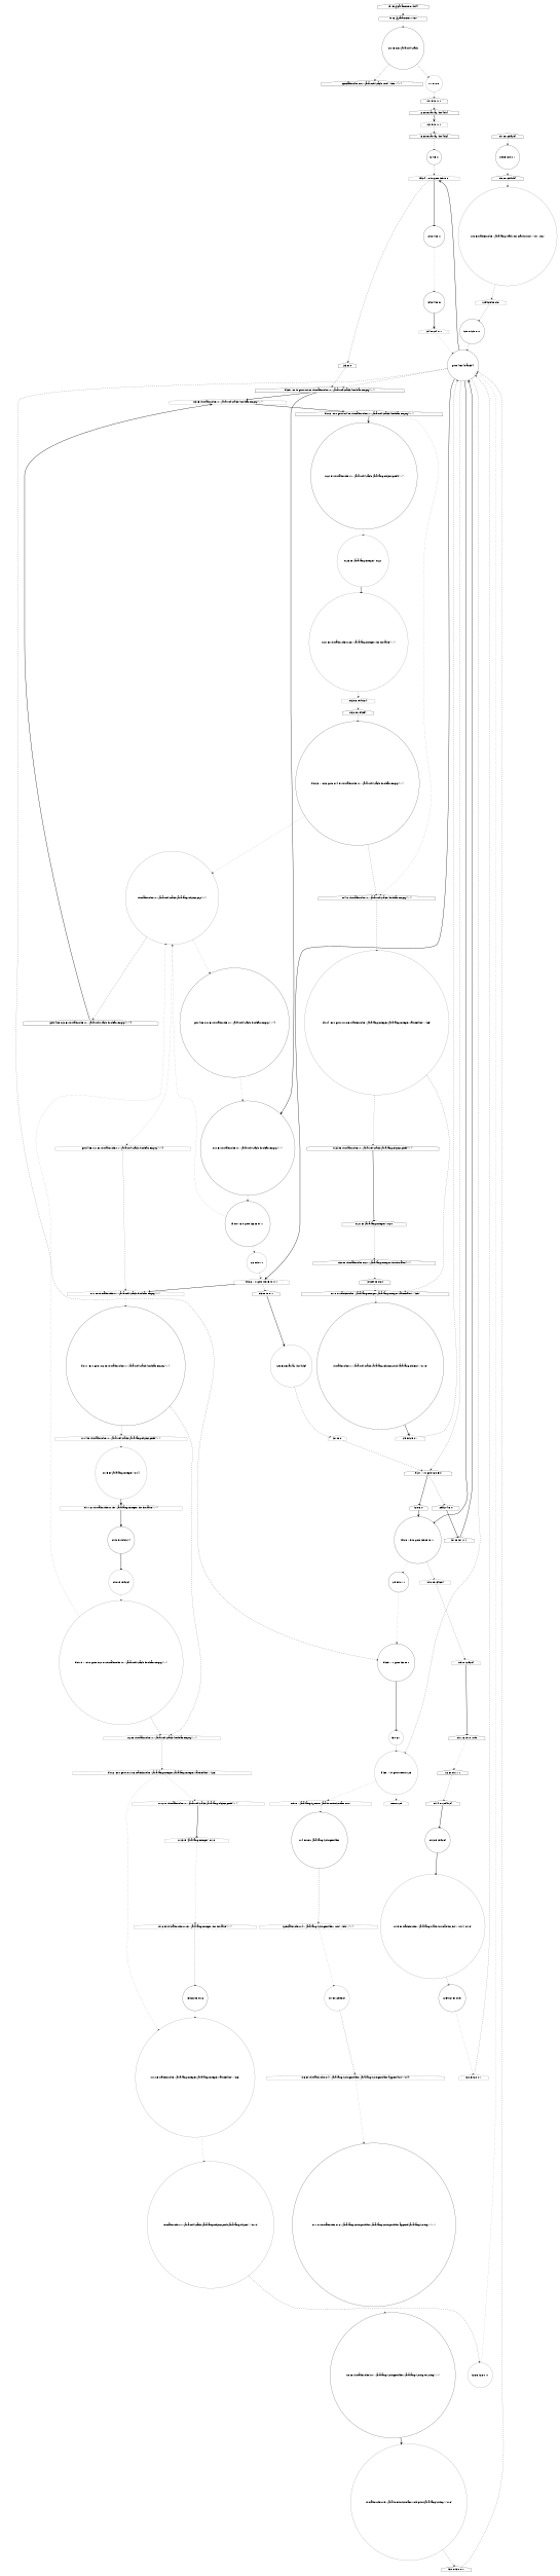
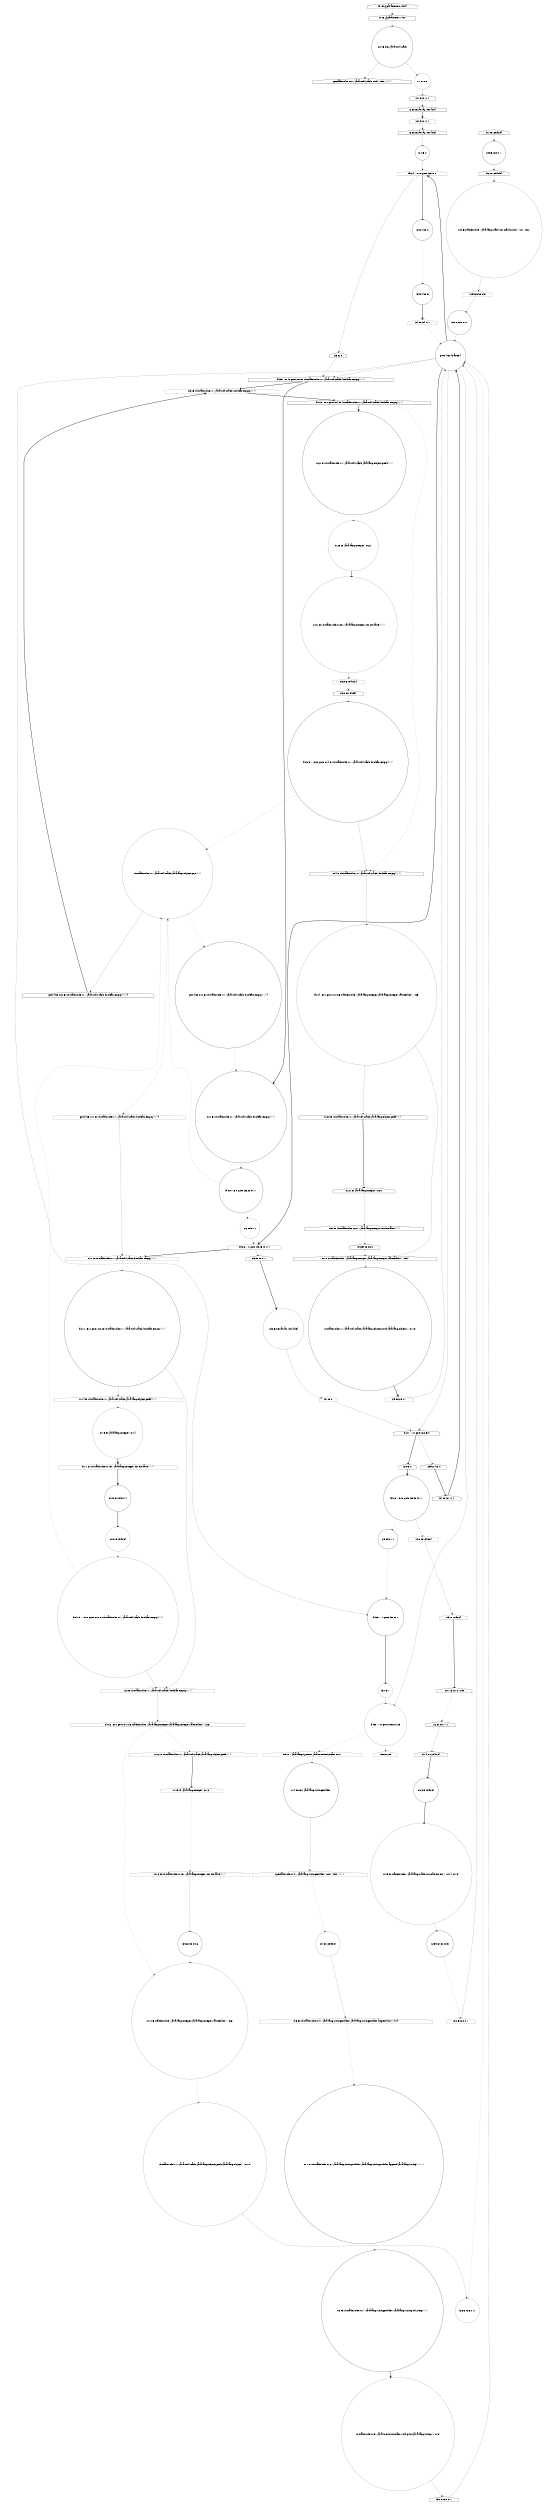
  digraph {
    node [color=black shape=house]
    edge [arrowhead=tee style=dashed]
    "r9 := @parameter0: int[]"
    "i0 := @parameter1: int"
    "$r0 = new java.util.Stack" [shape=circle]
    "specialinvoke $r0.<java.util.Stack: void <init>()>()"
    "r1 = $r0" [color=gray40 shape=circle]
    "$i1 = i0 + 1"
    "r2 = newarray (int)[$i1]"
    "$i2 = i0 + 1" [color=gray40]
    "r3 = newarray (int)[$i2]"
    "i24 = 0" [shape=circle]
    "if i24 >= i0 goto i25 = 0" [color=gray40]
    "r2[i24] = -1" [shape=circle]
    n13 [label="i23 = 0"]
    "r3[i24] = i0" [shape=circle]
    "if i25 >= i0 goto $z0 = virtualinvoke r1.<java.util.Stack: boolean empty()>()"
    "i24 = i24 + 1" [color=gray40]
    "goto [?= (branch)]" [shape=circle]
    "if i26 < 0 goto $i3 = i0 + 1" [color=gray40]
    "if i27 > i0 goto i28 = 0"
    "if i28 >= i0 goto i29 = i0 - 1" [shape=circle]
    "if i29 < 1 goto i30 = 1" [shape=circle]
    "if i30 > i0 goto return r25" [color=gray40 shape=circle]
    "$z3 = virtualinvoke r1.<java.util.Stack: boolean empty()>()" [color=gray40]
    "$z0 = virtualinvoke r1.<java.util.Stack: boolean empty()>()" [shape=circle]
    "$z1 = virtualinvoke r1.<java.util.Stack: boolean empty()>()" [color=gray40]
    "$i3 = i0 + 1"
    "r25[i27] = 0"
    "i28 = 0"
    "$i10 = r3[i28]" [color=gray40]
    "i29 = i0 - 1" [shape=circle]
    "i30 = 1" [color=gray40 shape=circle]
    "$r5 = <java.lang.System: java.io.PrintStream out>" [color=gray40]
    "return r25" [color=gray40]
    "if $z3 != 0 goto $z4 = virtualinvoke r1.<java.util.Stack: boolean empty()>()"
    "if $z0 != 0 goto i26 = i0 - 1" [shape=circle]
    "$r22 = virtualinvoke r1.<java.util.Stack: java.lang.Object peek()>()" [shape=circle]
    "$z4 = virtualinvoke r1.<java.util.Stack: boolean empty()>()"
    "$r23 = (java.lang.Integer) $r22" [color=gray40 shape=circle]
    "if $z4 != 0 goto $r18 = staticinvoke <java.lang.Integer: java.lang.Integer valueOf(int)>(i25)" [color=gray40 shape=circle]
    "$i21 = virtualinvoke $r23.<java.lang.Integer: int intValue()>()" [color=gray40 shape=circle]
    "$i23 = r9[$i21]" [color=gray40]
    "$i22 = r9[i25]"
    "if $i23 < $i22 goto $z4 = virtualinvoke r1.<java.util.Stack: boolean empty()>()" [shape=circle]
    "virtualinvoke r1.<java.util.Stack: java.lang.Object pop()>()" [color=gray40 shape=circle]
    "goto [?= $z3 = virtualinvoke r1.<java.util.Stack: boolean empty()>()]"
    "goto [?= $z0 = virtualinvoke r1.<java.util.Stack: boolean empty()>()]" [shape=circle]
    "goto [?= $z1 = virtualinvoke r1.<java.util.Stack: boolean empty()>()]" [color=gray40]
    "$r20 = virtualinvoke r1.<java.util.Stack: java.lang.Object peek()>()"
    "$r18 = staticinvoke <java.lang.Integer: java.lang.Integer valueOf(int)>(i25)"
    "$r21 = (java.lang.Integer) $r20"
    "virtualinvoke r1.<java.util.Stack: java.lang.Object push(java.lang.Object)>($r18)" [shape=circle]
    "$i20 = virtualinvoke $r21.<java.lang.Integer: int intValue()>()"
    "r2[i25] = $i20"
    "i25 = i25 + 1" [color=gray40]
    "i26 = i0 - 1" [color=gray40 shape=circle]
    "if $z1 != 0 goto $z2 = virtualinvoke r1.<java.util.Stack: boolean empty()>()" [shape=circle]
    "r25 = newarray (int)[$i3]" [color=gray40 shape=circle]
    "$r14 = virtualinvoke r1.<java.util.Stack: java.lang.Object peek()>()" [color=gray40]
    "$z2 = virtualinvoke r1.<java.util.Stack: boolean empty()>()" [color=gray40]
    "$r15 = (java.lang.Integer) $r14" [color=gray40 shape=circle]
    "if $z2 != 0 goto $r10 = staticinvoke <java.lang.Integer: java.lang.Integer valueOf(int)>(i26)" [color=gray40]
    "$i17 = virtualinvoke $r15.<java.lang.Integer: int intValue()>()" [color=gray40]
    "$i19 = r9[$i17]" [shape=circle]
    "$i18 = r9[i26]" [color=gray40 shape=circle]
    "if $i19 < $i18 goto $z2 = virtualinvoke r1.<java.util.Stack: boolean empty()>()" [color=gray40 shape=circle]
    "$r12 = virtualinvoke r1.<java.util.Stack: java.lang.Object peek()>()" [color=gray40]
    "$r10 = staticinvoke <java.lang.Integer: java.lang.Integer valueOf(int)>(i26)" [color=gray40 shape=circle]
    "$r13 = (java.lang.Integer) $r12" [color=gray40]
    "virtualinvoke r1.<java.util.Stack: java.lang.Object push(java.lang.Object)>($r10)" [color=gray40 shape=circle]
    "$i16 = virtualinvoke $r13.<java.lang.Integer: int intValue()>()" [color=gray40]
    "r3[i26] = $i16" [shape=circle]
    "i26 = i26 + -1" [color=gray40 shape=circle]
    "i27 = 0" [color=gray40]
    "i27 = i27 + 1"
    "$i9 = r2[i28]" [color=gray40]
    "$i11 = $i10 - $i9"
    "i12 = $i11 - 1"
    "$i14 = r25[i12]"
    "$i13 = r9[i28]" [shape=circle]
    "$i15 = staticinvoke <java.lang.Math: int max(int,int)>($i14, $i13)" [color=gray40 shape=circle]
    "r25[i12] = $i15" [shape=circle]
    "i28 = i28 + 1" [color=gray40]
    "$i5 = i29 + 1" [shape=circle]
    "$i7 = r25[i29]"
    "$i6 = r25[$i5]"
    "$i8 = staticinvoke <java.lang.Math: int max(int,int)>($i7, $i6)" [color=gray40 shape=circle]
    "r25[i29] = $i8" [color=gray40]
    "i29 = i29 + -1" [shape=circle]
    "$r4 = new java.lang.StringBuilder" [shape=circle]
    "specialinvoke $r4.<java.lang.StringBuilder: void <init>()>()" [color=gray40]
    "$i4 = r25[i30]" [color=gray40 shape=circle]
    "$r6 = virtualinvoke $r4.<java.lang.StringBuilder: java.lang.StringBuilder append(int)>($i4)" [color=gray40]
    "$r7 = virtualinvoke $r6.<java.lang.StringBuilder: java.lang.StringBuilder append(java.lang.String)>(\" \")" [shape=circle]
    "$r8 = virtualinvoke $r7.<java.lang.StringBuilder: java.lang.String toString()>()" [shape=circle]
    "virtualinvoke $r5.<java.io.PrintStream: void print(java.lang.String)>($r8)" [color=gray40 shape=circle]
    "i30 = i30 + 1"
    "r9 := @parameter0: int[]" -> "i0 := @parameter1: int" [arrowhead=vee style=dotted]
    "i0 := @parameter1: int" -> "$r0 = new java.util.Stack" [style=dotted]
    "$r0 = new java.util.Stack" -> "specialinvoke $r0.<java.util.Stack: void <init>()>()" [arrowhead=vee]
    "$r0 = new java.util.Stack" -> "r1 = $r0"
    "r1 = $r0" -> "$i1 = i0 + 1"
    "$i1 = i0 + 1" -> "r2 = newarray (int)[$i1]" [arrowhead=vee]
    "r2 = newarray (int)[$i1]" -> "$i2 = i0 + 1" [arrowhead=vee style=bold]
    "$i2 = i0 + 1" -> "r3 = newarray (int)[$i2]" [arrowhead=vee]
    "r3 = newarray (int)[$i2]" -> "i24 = 0"
    "i24 = 0" -> "if i24 >= i0 goto i25 = 0" [arrowhead=vee]
    "if i24 >= i0 goto i25 = 0" -> "r2[i24] = -1" [style=bold]
    "if i24 >= i0 goto i25 = 0" -> n13 [arrowhead=vee]
    "r2[i24] = -1" -> "r3[i24] = i0" [style=dotted]
    n13 -> "if i25 >= i0 goto $z0 = virtualinvoke r1.<java.util.Stack: boolean empty()>()" [arrowhead=vee]
    "r3[i24] = i0" -> "i24 = i24 + 1" [arrowhead=vee style=bold]
    "if i25 >= i0 goto $z0 = virtualinvoke r1.<java.util.Stack: boolean empty()>()" -> "$z3 = virtualinvoke r1.<java.util.Stack: boolean empty()>()" [style=bold]
    "if i25 >= i0 goto $z0 = virtualinvoke r1.<java.util.Stack: boolean empty()>()" -> "$z0 = virtualinvoke r1.<java.util.Stack: boolean empty()>()" [arrowhead=vee style=bold]
    "i24 = i24 + 1" -> "goto [?= (branch)]" [style=dotted]
    "goto [?= (branch)]" -> "if i24 >= i0 goto i25 = 0" [arrowhead=vee style=bold]
    "goto [?= (branch)]" -> "if i25 >= i0 goto $z0 = virtualinvoke r1.<java.util.Stack: boolean empty()>()"
    "goto [?= (branch)]" -> "if i26 < 0 goto $i3 = i0 + 1" [arrowhead=vee style=bold]
    "goto [?= (branch)]" -> "if i27 > i0 goto i28 = 0" [arrowhead=vee]
-   "goto [?= (branch)]" -> "if i28 >= i0 goto i29 = i0 - 1" [style=bold]
    "goto [?= (branch)]" -> "if i29 < 1 goto i30 = 1"
    "goto [?= (branch)]" -> "if i30 > i0 goto return r25"
    "if i26 < 0 goto $i3 = i0 + 1" -> "$z1 = virtualinvoke r1.<java.util.Stack: boolean empty()>()" [style=bold]
    "if i26 < 0 goto $i3 = i0 + 1" -> "$i3 = i0 + 1"
    "if i27 > i0 goto i28 = 0" -> "r25[i27] = 0"
    "if i27 > i0 goto i28 = 0" -> "i28 = 0" [style=bold]
    "if i28 >= i0 goto i29 = i0 - 1" -> "$i10 = r3[i28]"
    "if i28 >= i0 goto i29 = i0 - 1" -> "i29 = i0 - 1" [style=dotted]
    "if i29 < 1 goto i30 = 1" -> "i30 = 1" [style=bold]
    "if i30 > i0 goto return r25" -> "$r5 = <java.lang.System: java.io.PrintStream out>" [arrowhead=vee style=dotted]
    "if i30 > i0 goto return r25" -> "return r25" [arrowhead=vee style=dotted]
    "$z3 = virtualinvoke r1.<java.util.Stack: boolean empty()>()" -> "if $z3 != 0 goto $z4 = virtualinvoke r1.<java.util.Stack: boolean empty()>()" [style=bold]
    "$z0 = virtualinvoke r1.<java.util.Stack: boolean empty()>()" -> "if $z0 != 0 goto i26 = i0 - 1" [arrowhead=vee]
    "$z1 = virtualinvoke r1.<java.util.Stack: boolean empty()>()" -> "if $z1 != 0 goto $z2 = virtualinvoke r1.<java.util.Stack: boolean empty()>()" [style=dotted]
    "$i3 = i0 + 1" -> "r25 = newarray (int)[$i3]" [arrowhead=vee style=bold]
    "r25[i27] = 0" -> "i27 = i27 + 1" [style=bold]
    "i28 = 0" -> "if i28 >= i0 goto i29 = i0 - 1" [arrowhead=vee style=bold]
    "$i10 = r3[i28]" -> "$i9 = r2[i28]" [arrowhead=vee]
    "i29 = i0 - 1" -> "if i29 < 1 goto i30 = 1" [arrowhead=vee style=dotted]
    "i30 = 1" -> "if i30 > i0 goto return r25"
    "$r5 = <java.lang.System: java.io.PrintStream out>" -> "$r4 = new java.lang.StringBuilder"
    "if $z3 != 0 goto $z4 = virtualinvoke r1.<java.util.Stack: boolean empty()>()" -> "$r22 = virtualinvoke r1.<java.util.Stack: java.lang.Object peek()>()" [arrowhead=vee style=bold]
    "if $z3 != 0 goto $z4 = virtualinvoke r1.<java.util.Stack: boolean empty()>()" -> "$z4 = virtualinvoke r1.<java.util.Stack: boolean empty()>()" [style=dotted]
    "if $z0 != 0 goto i26 = i0 - 1" -> "virtualinvoke r1.<java.util.Stack: java.lang.Object pop()>()" [arrowhead=vee style=dotted]
    "if $z0 != 0 goto i26 = i0 - 1" -> "i26 = i0 - 1" [arrowhead=vee style=dotted]
    "$r22 = virtualinvoke r1.<java.util.Stack: java.lang.Object peek()>()" -> "$r23 = (java.lang.Integer) $r22" [style=dotted]
    "$z4 = virtualinvoke r1.<java.util.Stack: boolean empty()>()" -> "if $z4 != 0 goto $r18 = staticinvoke <java.lang.Integer: java.lang.Integer valueOf(int)>(i25)"
    "$r23 = (java.lang.Integer) $r22" -> "$i21 = virtualinvoke $r23.<java.lang.Integer: int intValue()>()" [style=bold]
    "if $z4 != 0 goto $r18 = staticinvoke <java.lang.Integer: java.lang.Integer valueOf(int)>(i25)" -> "$r20 = virtualinvoke r1.<java.util.Stack: java.lang.Object peek()>()"
    "if $z4 != 0 goto $r18 = staticinvoke <java.lang.Integer: java.lang.Integer valueOf(int)>(i25)" -> "$r18 = staticinvoke <java.lang.Integer: java.lang.Integer valueOf(int)>(i25)"
    "$i21 = virtualinvoke $r23.<java.lang.Integer: int intValue()>()" -> "$i23 = r9[$i21]" [arrowhead=vee]
    "$i23 = r9[$i21]" -> "$i22 = r9[i25]" [arrowhead=vee style=dotted]
    "$i22 = r9[i25]" -> "if $i23 < $i22 goto $z4 = virtualinvoke r1.<java.util.Stack: boolean empty()>()"
    "if $i23 < $i22 goto $z4 = virtualinvoke r1.<java.util.Stack: boolean empty()>()" -> "$z4 = virtualinvoke r1.<java.util.Stack: boolean empty()>()"
    "if $i23 < $i22 goto $z4 = virtualinvoke r1.<java.util.Stack: boolean empty()>()" -> "virtualinvoke r1.<java.util.Stack: java.lang.Object pop()>()" [arrowhead=vee style=dotted]
    "virtualinvoke r1.<java.util.Stack: java.lang.Object pop()>()" -> "goto [?= $z3 = virtualinvoke r1.<java.util.Stack: boolean empty()>()]" [arrowhead=vee]
    "virtualinvoke r1.<java.util.Stack: java.lang.Object pop()>()" -> "goto [?= $z0 = virtualinvoke r1.<java.util.Stack: boolean empty()>()]" [arrowhead=vee style=dotted]
    "virtualinvoke r1.<java.util.Stack: java.lang.Object pop()>()" -> "goto [?= $z1 = virtualinvoke r1.<java.util.Stack: boolean empty()>()]" [arrowhead=vee style=dotted]
    "goto [?= $z3 = virtualinvoke r1.<java.util.Stack: boolean empty()>()]" -> "$z3 = virtualinvoke r1.<java.util.Stack: boolean empty()>()" [arrowhead=vee style=bold]
    "goto [?= $z0 = virtualinvoke r1.<java.util.Stack: boolean empty()>()]" -> "$z0 = virtualinvoke r1.<java.util.Stack: boolean empty()>()" [arrowhead=vee style=dotted]
    "goto [?= $z1 = virtualinvoke r1.<java.util.Stack: boolean empty()>()]" -> "$z1 = virtualinvoke r1.<java.util.Stack: boolean empty()>()" [arrowhead=vee]
    "$r20 = virtualinvoke r1.<java.util.Stack: java.lang.Object peek()>()" -> "$r21 = (java.lang.Integer) $r20" [style=bold]
    "$r18 = staticinvoke <java.lang.Integer: java.lang.Integer valueOf(int)>(i25)" -> "virtualinvoke r1.<java.util.Stack: java.lang.Object push(java.lang.Object)>($r18)"
    "$r21 = (java.lang.Integer) $r20" -> "$i20 = virtualinvoke $r21.<java.lang.Integer: int intValue()>()" [arrowhead=vee]
    "virtualinvoke r1.<java.util.Stack: java.lang.Object push(java.lang.Object)>($r18)" -> "i25 = i25 + 1" [arrowhead=vee style=bold]
    "$i20 = virtualinvoke $r21.<java.lang.Integer: int intValue()>()" -> "r2[i25] = $i20" [style=dotted]
    "r2[i25] = $i20" -> "$r18 = staticinvoke <java.lang.Integer: java.lang.Integer valueOf(int)>(i25)"
    "i25 = i25 + 1" -> "goto [?= (branch)]"
    "i26 = i0 - 1" -> "if i26 < 0 goto $i3 = i0 + 1" [arrowhead=vee]
    "if $z1 != 0 goto $z2 = virtualinvoke r1.<java.util.Stack: boolean empty()>()" -> "$r14 = virtualinvoke r1.<java.util.Stack: java.lang.Object peek()>()" [arrowhead=vee]
    "if $z1 != 0 goto $z2 = virtualinvoke r1.<java.util.Stack: boolean empty()>()" -> "$z2 = virtualinvoke r1.<java.util.Stack: boolean empty()>()" [arrowhead=vee]
    "r25 = newarray (int)[$i3]" -> "i27 = 0"
    "$r14 = virtualinvoke r1.<java.util.Stack: java.lang.Object peek()>()" -> "$r15 = (java.lang.Integer) $r14" [style=dotted]
    "$z2 = virtualinvoke r1.<java.util.Stack: boolean empty()>()" -> "if $z2 != 0 goto $r10 = staticinvoke <java.lang.Integer: java.lang.Integer valueOf(int)>(i26)" [arrowhead=vee]
    "$r15 = (java.lang.Integer) $r14" -> "$i17 = virtualinvoke $r15.<java.lang.Integer: int intValue()>()" [arrowhead=vee style=bold]
    "if $z2 != 0 goto $r10 = staticinvoke <java.lang.Integer: java.lang.Integer valueOf(int)>(i26)" -> "$r12 = virtualinvoke r1.<java.util.Stack: java.lang.Object peek()>()" [style=dotted]
    "if $z2 != 0 goto $r10 = staticinvoke <java.lang.Integer: java.lang.Integer valueOf(int)>(i26)" -> "$r10 = staticinvoke <java.lang.Integer: java.lang.Integer valueOf(int)>(i26)" [style=dotted]
    "$i17 = virtualinvoke $r15.<java.lang.Integer: int intValue()>()" -> "$i19 = r9[$i17]" [arrowhead=vee style=bold]
    "$i19 = r9[$i17]" -> "$i18 = r9[i26]" [style=bold]
    "$i18 = r9[i26]" -> "if $i19 < $i18 goto $z2 = virtualinvoke r1.<java.util.Stack: boolean empty()>()" [style=dotted]
    "if $i19 < $i18 goto $z2 = virtualinvoke r1.<java.util.Stack: boolean empty()>()" -> "virtualinvoke r1.<java.util.Stack: java.lang.Object pop()>()" [style=dotted]
    "if $i19 < $i18 goto $z2 = virtualinvoke r1.<java.util.Stack: boolean empty()>()" -> "$z2 = virtualinvoke r1.<java.util.Stack: boolean empty()>()"
    "$r12 = virtualinvoke r1.<java.util.Stack: java.lang.Object peek()>()" -> "$r13 = (java.lang.Integer) $r12" [style=bold]
    "$r10 = staticinvoke <java.lang.Integer: java.lang.Integer valueOf(int)>(i26)" -> "virtualinvoke r1.<java.util.Stack: java.lang.Object push(java.lang.Object)>($r10)" [style=dotted]
    "$r13 = (java.lang.Integer) $r12" -> "$i16 = virtualinvoke $r13.<java.lang.Integer: int intValue()>()" [style=dotted]
    "virtualinvoke r1.<java.util.Stack: java.lang.Object push(java.lang.Object)>($r10)" -> "i26 = i26 + -1" [arrowhead=vee]
    "$i16 = virtualinvoke $r13.<java.lang.Integer: int intValue()>()" -> "r3[i26] = $i16"
    "r3[i26] = $i16" -> "$r10 = staticinvoke <java.lang.Integer: java.lang.Integer valueOf(int)>(i26)" [style=dotted]
    "i26 = i26 + -1" -> "goto [?= (branch)]" [style=dotted]
    "i27 = 0" -> "if i27 > i0 goto i28 = 0"
    "i27 = i27 + 1" -> "goto [?= (branch)]" [arrowhead=vee style=bold]
    "$i9 = r2[i28]" -> "$i11 = $i10 - $i9" [style=bold]
    "$i11 = $i10 - $i9" -> "i12 = $i11 - 1" [arrowhead=vee style=dotted]
    "i12 = $i11 - 1" -> "$i14 = r25[i12]"
    "$i14 = r25[i12]" -> "$i13 = r9[i28]" [style=bold]
    "$i13 = r9[i28]" -> "$i15 = staticinvoke <java.lang.Math: int max(int,int)>($i14, $i13)" [style=bold]
    "$i15 = staticinvoke <java.lang.Math: int max(int,int)>($i14, $i13)" -> "r25[i12] = $i15"
    "r25[i12] = $i15" -> "i28 = i28 + 1" [style=dotted]
    "i28 = i28 + 1" -> "goto [?= (branch)]" [arrowhead=vee]
    "$i5 = i29 + 1" -> "$i6 = r25[$i5]" [arrowhead=vee style=dotted]
    "$i7 = r25[i29]" -> "$i5 = i29 + 1" [arrowhead=vee]
    "$i6 = r25[$i5]" -> "$i8 = staticinvoke <java.lang.Math: int max(int,int)>($i7, $i6)" [arrowhead=vee]
    "$i8 = staticinvoke <java.lang.Math: int max(int,int)>($i7, $i6)" -> "r25[i29] = $i8" [arrowhead=vee]
    "r25[i29] = $i8" -> "i29 = i29 + -1"
    "i29 = i29 + -1" -> "goto [?= (branch)]"
    "$r4 = new java.lang.StringBuilder" -> "specialinvoke $r4.<java.lang.StringBuilder: void <init>()>()" [arrowhead=vee]
    "specialinvoke $r4.<java.lang.StringBuilder: void <init>()>()" -> "$i4 = r25[i30]" [style=dotted]
    "$i4 = r25[i30]" -> "$r6 = virtualinvoke $r4.<java.lang.StringBuilder: java.lang.StringBuilder append(int)>($i4)" [arrowhead=vee]
    "$r6 = virtualinvoke $r4.<java.lang.StringBuilder: java.lang.StringBuilder append(int)>($i4)" -> "$r7 = virtualinvoke $r6.<java.lang.StringBuilder: java.lang.StringBuilder append(java.lang.String)>(\" \")" [arrowhead=vee style=dotted]
    "$r7 = virtualinvoke $r6.<java.lang.StringBuilder: java.lang.StringBuilder append(java.lang.String)>(\" \")" -> "$r8 = virtualinvoke $r7.<java.lang.StringBuilder: java.lang.String toString()>()" [style=dotted]
    "$r8 = virtualinvoke $r7.<java.lang.StringBuilder: java.lang.String toString()>()" -> "virtualinvoke $r5.<java.io.PrintStream: void print(java.lang.String)>($r8)" [arrowhead=vee style=bold]
    "virtualinvoke $r5.<java.io.PrintStream: void print(java.lang.String)>($r8)" -> "i30 = i30 + 1" [arrowhead=vee]
    "i30 = i30 + 1" -> "goto [?= (branch)]"
  }
